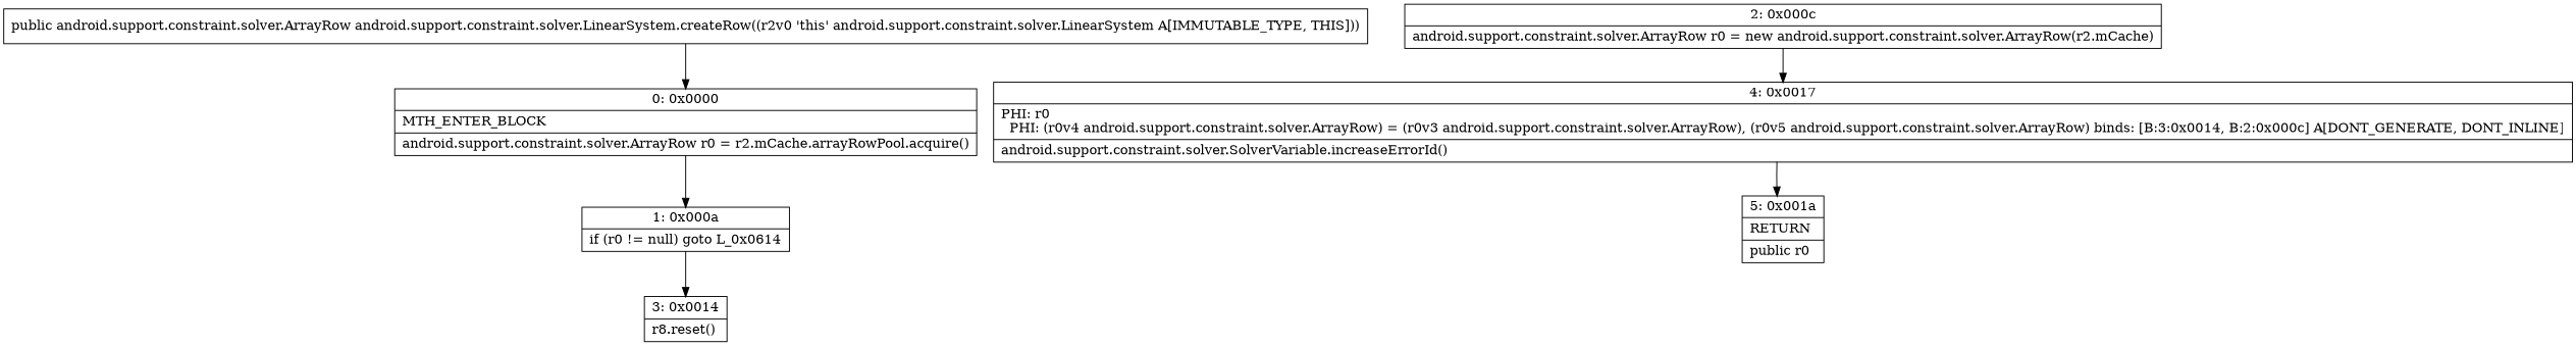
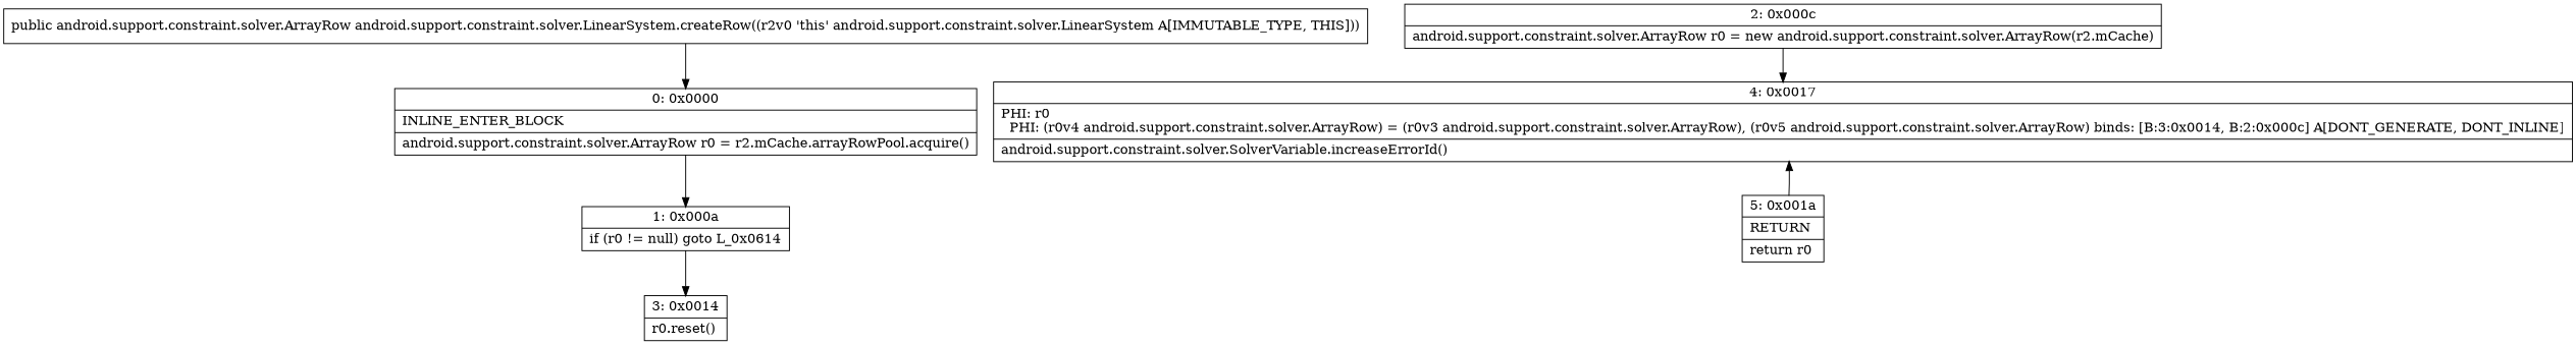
  digraph {
    node [shape=record]
-   n1 [label="{0\:\ 0x0000|MTH_ENTER_BLOCK\l|android.support.constraint.solver.ArrayRow r0 = r2.mCache.arrayRowPool.acquire()\l}"]
+   n1 [label="{0\:\ 0x0000|INLINE_ENTER_BLOCK\l|android.support.constraint.solver.ArrayRow r0 = r2.mCache.arrayRowPool.acquire()\l}"]
    n2 [label="{1\:\ 0x000a|if (r0 != null) goto L_0x0614\l}"]
-   n3 [label="{3\:\ 0x0014|r8.reset()\l}"]
+   n3 [label="{3\:\ 0x0014|r0.reset()\l}"]
    n4 [label="{2\:\ 0x000c|android.support.constraint.solver.ArrayRow r0 = new android.support.constraint.solver.ArrayRow(r2.mCache)\l}"]
    n5 [label="{4\:\ 0x0017|PHI: r0 \l  PHI: (r0v4 android.support.constraint.solver.ArrayRow) = (r0v3 android.support.constraint.solver.ArrayRow), (r0v5 android.support.constraint.solver.ArrayRow) binds: [B:3:0x0014, B:2:0x000c] A[DONT_GENERATE, DONT_INLINE]\l|android.support.constraint.solver.SolverVariable.increaseErrorId()\l}"]
-   n6 [label="{5\:\ 0x001a|RETURN\l|public r0\l}"]
+   n6 [label="{5\:\ 0x001a|RETURN\l|return r0\l}"]
    n7 [label="{public android.support.constraint.solver.ArrayRow android.support.constraint.solver.LinearSystem.createRow((r2v0 'this' android.support.constraint.solver.LinearSystem A[IMMUTABLE_TYPE, THIS])) }"]
    n1 -> n2
    n2 -> n3
    n4 -> n5
-   n5 -> n6
+   n6 -> n5
    n7 -> n1
  }
